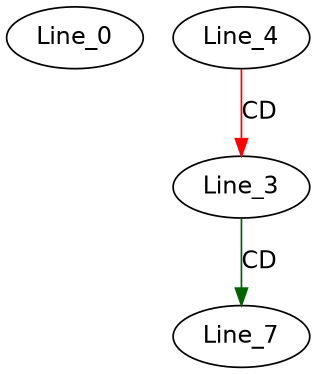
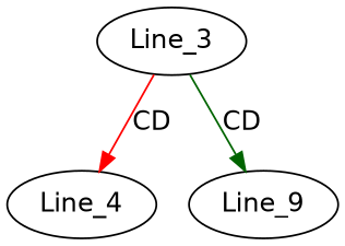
  digraph {
    fontname="DejaVu Sans"
    node [fontname="DejaVu Sans"]
    edge [fontname="DejaVu Sans"]
-   Line_0
    Line_3
    Line_4
-   Line_7
-   Line_4 -> Line_3 [color=red label=CD]
+   Line_7 [label=Line_9]
+   Line_3 -> Line_4 [color=red label=CD]
    Line_3 -> Line_7 [color=darkgreen label=CD]
  }
